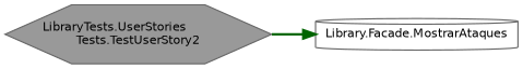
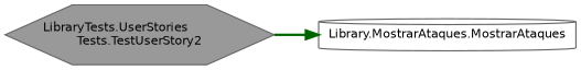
  digraph {
    rankdir=LR
    node [fontname=Helvetica fontsize=10 style=filled]
    n1 [color=gray40 fillcolor=grey60 fontcolor=black height=0.2 label="LibraryTests.UserStories\lTests.TestUserStory2" shape=hexagon width=0.4]
-   n2 [color=grey40 fillcolor=white height=0.2 label="Library.Facade.MostrarAtaques" shape=cylinder width=0.4]
+   n2 [color=grey40 fillcolor=white height=0.2 label="Library.MostrarAtaques.MostrarAtaques" shape=cylinder width=0.4]
    n1 -> n2 [color=darkgreen fontname=Helvetica fontsize=10 labelfontname=Helvetica labelfontsize=10 style=bold]
  }
